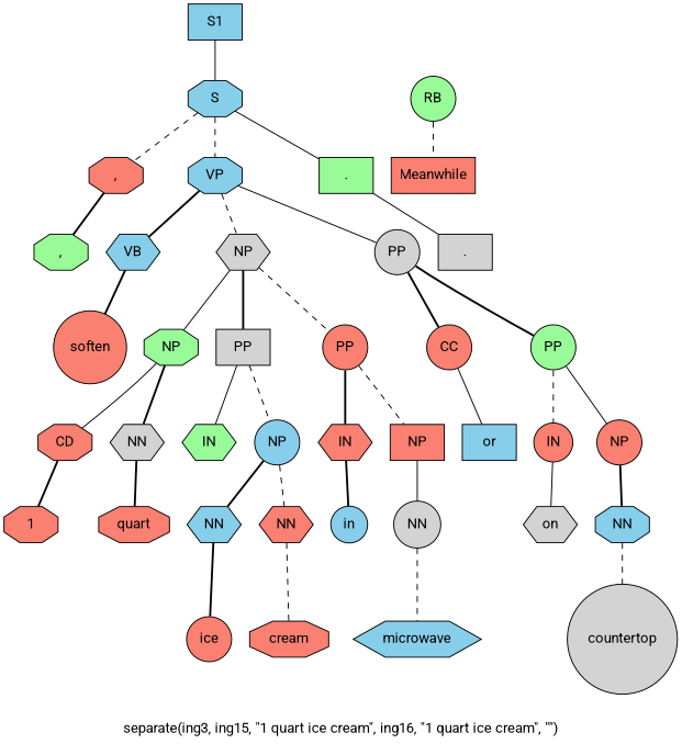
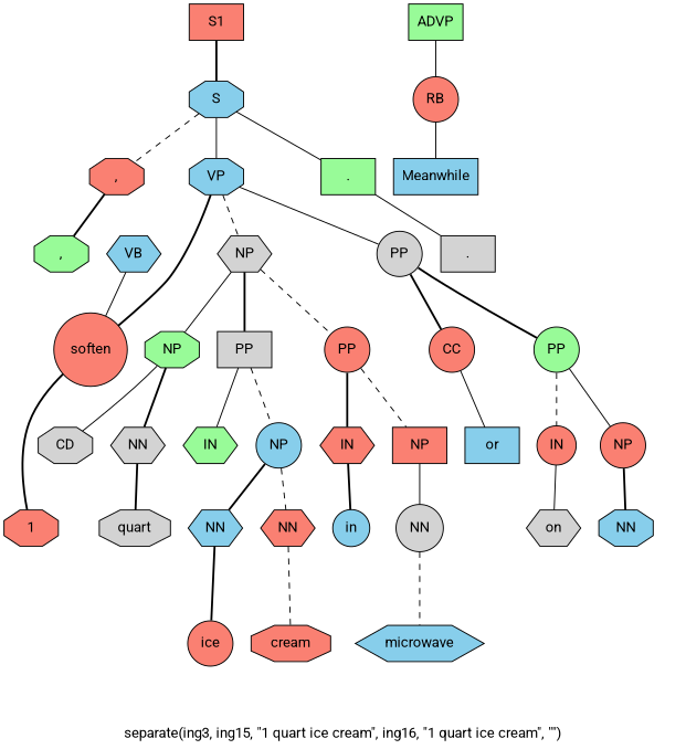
  graph {
    fontname=Roboto
    label="separate(ing3, ing15, \"1 quart ice cream\", ing16, \"1 quart ice cream\", \"\")"
    node [fillcolor=salmon fontname=Roboto shape=circle style=filled]
    edge [fontname=Roboto style=bold]
-   n1 [fillcolor=skyblue label=S1 shape=box]
+   n1 [label=S1 shape=box]
    n2 [fillcolor=skyblue label=S shape=octagon]
    n3 [label="," shape=octagon]
    n4 [fillcolor=skyblue label=VP shape=octagon]
    n5 [fillcolor=palegreen label="." shape=box]
-   n7 [fillcolor=palegreen label=RB]
+   n6 [fillcolor=palegreen label=ADVP shape=box]
+   n7 [label=RB]
    n8 [fillcolor=palegreen label="," shape=octagon]
    n9 [fillcolor=skyblue label=VB shape=hexagon]
    n10 [fillcolor=lightgrey label=NP shape=hexagon]
    n11 [fillcolor=lightgrey label=PP]
    n12 [fillcolor=lightgrey label="." shape=box]
-   n13 [label=Meanwhile shape=box]
+   n13 [fillcolor=skyblue label=Meanwhile shape=box]
    n14 [label=soften]
    n15 [fillcolor=palegreen label=NP shape=octagon]
    n16 [fillcolor=lightgrey label=PP shape=box]
    n17 [label=PP]
    n18 [label=CC]
    n19 [fillcolor=palegreen label=PP]
-   n20 [label=CD shape=octagon]
+   n20 [fillcolor=lightgrey label=CD shape=octagon]
    n21 [fillcolor=lightgrey label=NN shape=hexagon]
    n22 [fillcolor=palegreen label=IN shape=hexagon]
    n23 [fillcolor=skyblue label=NP]
    n24 [label=IN shape=hexagon]
    n25 [label=NP shape=box]
    n26 [label=1 shape=octagon]
-   n27 [label=quart shape=octagon]
+   n27 [fillcolor=lightgrey label=quart shape=octagon]
    n28 [fillcolor=skyblue label=NN shape=hexagon]
    n29 [label=NN shape=hexagon]
    n30 [label=ice]
    n31 [label=cream shape=octagon]
    n32 [fillcolor=skyblue label=in]
    n33 [fillcolor=lightgrey label=NN]
    n34 [fillcolor=skyblue label=microwave shape=hexagon]
    n35 [fillcolor=skyblue label=or shape=box]
    n36 [label=IN]
    n37 [label=NP]
    n38 [fillcolor=lightgrey label=on shape=hexagon]
    n39 [fillcolor=skyblue label=NN shape=octagon]
-   n40 [fillcolor=lightgrey label=countertop]
-   n1 -- n2 [style=solid]
+   n1 -- n2
    n2 -- n3 [style=dashed]
-   n2 -- n4 [style=dashed]
+   n2 -- n4 [style=solid]
    n2 -- n5 [style=solid]
    n3 -- n8
-   n4 -- n9
+   n4 -- n14
    n4 -- n10 [style=dashed]
    n4 -- n11 [style=solid]
    n5 -- n12 [style=solid]
-   n7 -- n13 [style=dashed]
-   n9 -- n14
+   n6 -- n7 [style=solid]
+   n7 -- n13 [style=solid]
+   n9 -- n14 [style=solid]
    n10 -- n15 [style=solid]
    n10 -- n16
    n10 -- n17 [style=dashed]
    n11 -- n18
    n11 -- n19
    n15 -- n20 [style=solid]
    n15 -- n21
    n16 -- n22 [style=solid]
    n16 -- n23 [style=dashed]
    n17 -- n24
    n17 -- n25 [style=dashed]
    n18 -- n35 [style=solid]
    n19 -- n36 [style=dashed]
    n19 -- n37 [style=solid]
-   n20 -- n26
+   n14 -- n26
    n21 -- n27
    n23 -- n28
    n23 -- n29 [style=dashed]
    n24 -- n32
    n25 -- n33 [style=solid]
    n28 -- n30
    n29 -- n31 [style=dashed]
    n33 -- n34 [style=dashed]
    n36 -- n38 [style=solid]
    n37 -- n39
-   n39 -- n40 [style=dashed]
  }
